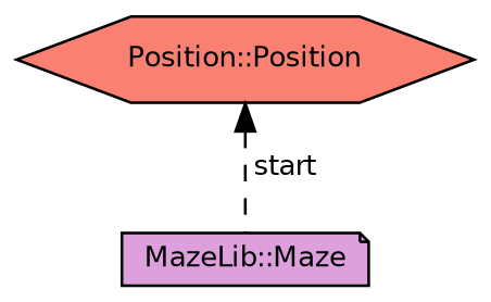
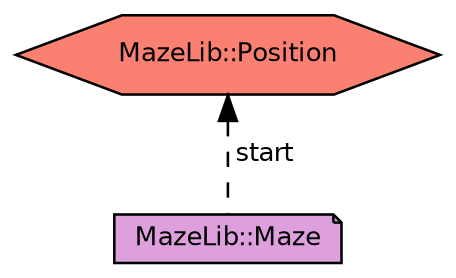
  digraph {
    node [color=black fontname=Helvetica fontsize=10 style=filled]
    n1 [fillcolor=plum fontcolor=black height=0.2 label="MazeLib::Maze" shape=note width=0.4]
-   n2 [fillcolor=salmon height=0.2 label="Position::Position" shape=hexagon width=0.4]
+   n2 [fillcolor=salmon height=0.2 label="MazeLib::Position" shape=hexagon width=0.4]
    n2 -> n1 [color=black dir=back fontname=Helvetica fontsize=10 label=" start" labelfontname=Helvetica labelfontsize=10 style=dashed]
  }
